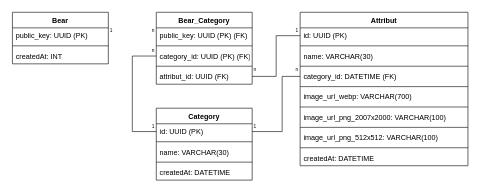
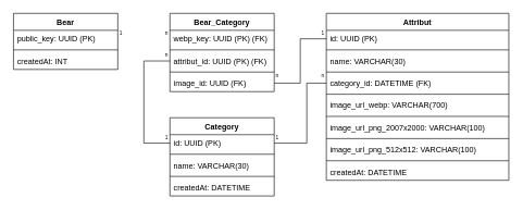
  <mxCell id="0" />
  <mxCell id="1" parent="0" />
  <mxCell id="2" value="Bear" style="swimlane;fontStyle=1;align=center;verticalAlign=top;childLayout=stackLayout;horizontal=1;startSize=26;horizontalStack=0;resizeParent=1;resizeParentMax=0;resizeLast=0;collapsible=1;marginBottom=0;" parent="1" vertex="1"><mxGeometry x="20" y="20" width="160" height="86" as="geometry" /></mxCell>
  <mxCell id="3" value="public_key: UUID (PK)" style="text;strokeColor=none;fillColor=none;align=left;verticalAlign=top;spacingLeft=4;spacingRight=4;overflow=hidden;rotatable=0;points=[[0,0.5],[1,0.5]];portConstraint=eastwest;" parent="2" vertex="1"><mxGeometry y="26" width="160" height="26" as="geometry" /></mxCell>
  <mxCell id="4" value="" style="line;strokeWidth=1;fillColor=none;align=left;verticalAlign=middle;spacingTop=-1;spacingLeft=3;spacingRight=3;rotatable=0;labelPosition=right;points=[];portConstraint=eastwest;strokeColor=inherit;" parent="2" vertex="1"><mxGeometry y="52" width="160" height="8" as="geometry" /></mxCell>
  <mxCell id="5" value="createdAt: INT" style="text;strokeColor=none;fillColor=none;align=left;verticalAlign=top;spacingLeft=4;spacingRight=4;overflow=hidden;rotatable=0;points=[[0,0.5],[1,0.5]];portConstraint=eastwest;" parent="2" vertex="1"><mxGeometry y="60" width="160" height="26" as="geometry" /></mxCell>
  <mxCell id="6" value="Attribut" style="swimlane;fontStyle=1;align=center;verticalAlign=top;childLayout=stackLayout;horizontal=1;startSize=26;horizontalStack=0;resizeParent=1;resizeParentMax=0;resizeLast=0;collapsible=1;marginBottom=0;" parent="1" vertex="1"><mxGeometry x="500" y="20" width="280" height="256" as="geometry" /></mxCell>
  <mxCell id="7" value="id: UUID (PK)" style="text;strokeColor=none;fillColor=none;align=left;verticalAlign=top;spacingLeft=4;spacingRight=4;overflow=hidden;rotatable=0;points=[[0,0.5],[1,0.5]];portConstraint=eastwest;" parent="6" vertex="1"><mxGeometry y="26" width="280" height="26" as="geometry" /></mxCell>
  <mxCell id="8" value="" style="line;strokeWidth=1;fillColor=none;align=left;verticalAlign=middle;spacingTop=-1;spacingLeft=3;spacingRight=3;rotatable=0;labelPosition=right;points=[];portConstraint=eastwest;strokeColor=inherit;" parent="6" vertex="1"><mxGeometry y="52" width="280" height="8" as="geometry" /></mxCell>
  <mxCell id="9" value="name: VARCHAR(30)" style="text;strokeColor=none;fillColor=none;align=left;verticalAlign=top;spacingLeft=4;spacingRight=4;overflow=hidden;rotatable=0;points=[[0,0.5],[1,0.5]];portConstraint=eastwest;" parent="6" vertex="1"><mxGeometry y="60" width="280" height="26" as="geometry" /></mxCell>
  <mxCell id="10" value="" style="line;strokeWidth=1;fillColor=none;align=left;verticalAlign=middle;spacingTop=-1;spacingLeft=3;spacingRight=3;rotatable=0;labelPosition=right;points=[];portConstraint=eastwest;strokeColor=inherit;" parent="6" vertex="1"><mxGeometry y="86" width="280" height="8" as="geometry" /></mxCell>
  <mxCell id="11" value="category_id: DATETIME (FK)" style="text;strokeColor=none;fillColor=none;align=left;verticalAlign=top;spacingLeft=4;spacingRight=4;overflow=hidden;rotatable=0;points=[[0,0.5],[1,0.5]];portConstraint=eastwest;" parent="6" vertex="1"><mxGeometry y="94" width="280" height="26" as="geometry" /></mxCell>
  <mxCell id="12" value="" style="line;strokeWidth=1;fillColor=none;align=left;verticalAlign=middle;spacingTop=-1;spacingLeft=3;spacingRight=3;rotatable=0;labelPosition=right;points=[];portConstraint=eastwest;strokeColor=inherit;" parent="6" vertex="1"><mxGeometry y="120" width="280" height="8" as="geometry" /></mxCell>
  <mxCell id="13" value="image_url_webp: VARCHAR(700)" style="text;strokeColor=none;fillColor=none;align=left;verticalAlign=top;spacingLeft=4;spacingRight=4;overflow=hidden;rotatable=0;points=[[0,0.5],[1,0.5]];portConstraint=eastwest;" parent="6" vertex="1"><mxGeometry y="128" width="280" height="26" as="geometry" /></mxCell>
  <mxCell id="14" value="" style="line;strokeWidth=1;fillColor=none;align=left;verticalAlign=middle;spacingTop=-1;spacingLeft=3;spacingRight=3;rotatable=0;labelPosition=right;points=[];portConstraint=eastwest;strokeColor=inherit;" parent="6" vertex="1"><mxGeometry y="154" width="280" height="8" as="geometry" /></mxCell>
  <mxCell id="15" value="image_url_png_2007x2000: VARCHAR(100)" style="text;strokeColor=none;fillColor=none;align=left;verticalAlign=top;spacingLeft=4;spacingRight=4;overflow=hidden;rotatable=0;points=[[0,0.5],[1,0.5]];portConstraint=eastwest;" parent="6" vertex="1"><mxGeometry y="162" width="280" height="26" as="geometry" /></mxCell>
  <mxCell id="16" value="" style="line;strokeWidth=1;fillColor=none;align=left;verticalAlign=middle;spacingTop=-1;spacingLeft=3;spacingRight=3;rotatable=0;labelPosition=right;points=[];portConstraint=eastwest;strokeColor=inherit;" parent="6" vertex="1"><mxGeometry y="188" width="280" height="8" as="geometry" /></mxCell>
  <mxCell id="17" value="image_url_png_512x512: VARCHAR(100)" style="text;strokeColor=none;fillColor=none;align=left;verticalAlign=top;spacingLeft=4;spacingRight=4;overflow=hidden;rotatable=0;points=[[0,0.5],[1,0.5]];portConstraint=eastwest;" parent="6" vertex="1"><mxGeometry y="196" width="280" height="26" as="geometry" /></mxCell>
  <mxCell id="18" value="" style="line;strokeWidth=1;fillColor=none;align=left;verticalAlign=middle;spacingTop=-1;spacingLeft=3;spacingRight=3;rotatable=0;labelPosition=right;points=[];portConstraint=eastwest;strokeColor=inherit;" parent="6" vertex="1"><mxGeometry y="222" width="280" height="8" as="geometry" /></mxCell>
  <mxCell id="19" value="createdAt: DATETIME" style="text;strokeColor=none;fillColor=none;align=left;verticalAlign=top;spacingLeft=4;spacingRight=4;overflow=hidden;rotatable=0;points=[[0,0.5],[1,0.5]];portConstraint=eastwest;" parent="6" vertex="1"><mxGeometry y="230" width="280" height="26" as="geometry" /></mxCell>
  <mxCell id="20" value="Category" style="swimlane;fontStyle=1;align=center;verticalAlign=top;childLayout=stackLayout;horizontal=1;startSize=26;horizontalStack=0;resizeParent=1;resizeParentMax=0;resizeLast=0;collapsible=1;marginBottom=0;" parent="1" vertex="1"><mxGeometry x="260" y="180" width="160" height="120" as="geometry" /></mxCell>
  <mxCell id="21" value="id: UUID (PK)" style="text;strokeColor=none;fillColor=none;align=left;verticalAlign=top;spacingLeft=4;spacingRight=4;overflow=hidden;rotatable=0;points=[[0,0.5],[1,0.5]];portConstraint=eastwest;" parent="20" vertex="1"><mxGeometry y="26" width="160" height="26" as="geometry" /></mxCell>
  <mxCell id="22" value="" style="line;strokeWidth=1;fillColor=none;align=left;verticalAlign=middle;spacingTop=-1;spacingLeft=3;spacingRight=3;rotatable=0;labelPosition=right;points=[];portConstraint=eastwest;strokeColor=inherit;" parent="20" vertex="1"><mxGeometry y="52" width="160" height="8" as="geometry" /></mxCell>
  <mxCell id="23" value="name: VARCHAR(30)" style="text;strokeColor=none;fillColor=none;align=left;verticalAlign=top;spacingLeft=4;spacingRight=4;overflow=hidden;rotatable=0;points=[[0,0.5],[1,0.5]];portConstraint=eastwest;" parent="20" vertex="1"><mxGeometry y="60" width="160" height="26" as="geometry" /></mxCell>
  <mxCell id="24" value="" style="line;strokeWidth=1;fillColor=none;align=left;verticalAlign=middle;spacingTop=-1;spacingLeft=3;spacingRight=3;rotatable=0;labelPosition=right;points=[];portConstraint=eastwest;strokeColor=inherit;" parent="20" vertex="1"><mxGeometry y="86" width="160" height="8" as="geometry" /></mxCell>
  <mxCell id="25" value="createdAt: DATETIME" style="text;strokeColor=none;fillColor=none;align=left;verticalAlign=top;spacingLeft=4;spacingRight=4;overflow=hidden;rotatable=0;points=[[0,0.5],[1,0.5]];portConstraint=eastwest;" parent="20" vertex="1"><mxGeometry y="94" width="160" height="26" as="geometry" /></mxCell>
  <mxCell id="26" value="Bear_Category" style="swimlane;fontStyle=1;align=center;verticalAlign=top;childLayout=stackLayout;horizontal=1;startSize=26;horizontalStack=0;resizeParent=1;resizeParentMax=0;resizeLast=0;collapsible=1;marginBottom=0;" parent="1" vertex="1"><mxGeometry x="260" y="20" width="160" height="120" as="geometry" /></mxCell>
- <mxCell id="27" value="public_key: UUID (PK) (FK)" style="text;strokeColor=none;fillColor=none;align=left;verticalAlign=top;spacingLeft=4;spacingRight=4;overflow=hidden;rotatable=0;points=[[0,0.5],[1,0.5]];portConstraint=eastwest;" parent="26" vertex="1"><mxGeometry y="26" width="160" height="26" as="geometry" /></mxCell>
+ <mxCell id="27" value="webp_key: UUID (PK) (FK)" style="text;strokeColor=none;fillColor=none;align=left;verticalAlign=top;spacingLeft=4;spacingRight=4;overflow=hidden;rotatable=0;points=[[0,0.5],[1,0.5]];portConstraint=eastwest;" parent="26" vertex="1"><mxGeometry y="26" width="160" height="26" as="geometry" /></mxCell>
  <mxCell id="28" value="" style="line;strokeWidth=1;fillColor=none;align=left;verticalAlign=middle;spacingTop=-1;spacingLeft=3;spacingRight=3;rotatable=0;labelPosition=right;points=[];portConstraint=eastwest;strokeColor=inherit;" parent="26" vertex="1"><mxGeometry y="52" width="160" height="8" as="geometry" /></mxCell>
- <mxCell id="29" value="category_id: UUID (PK) (FK)" style="text;strokeColor=none;fillColor=none;align=left;verticalAlign=top;spacingLeft=4;spacingRight=4;overflow=hidden;rotatable=0;points=[[0,0.5],[1,0.5]];portConstraint=eastwest;" parent="26" vertex="1"><mxGeometry y="60" width="160" height="26" as="geometry" /></mxCell>
+ <mxCell id="29" value="attribut_id: UUID (PK) (FK)" style="text;strokeColor=none;fillColor=none;align=left;verticalAlign=top;spacingLeft=4;spacingRight=4;overflow=hidden;rotatable=0;points=[[0,0.5],[1,0.5]];portConstraint=eastwest;" parent="26" vertex="1"><mxGeometry y="60" width="160" height="26" as="geometry" /></mxCell>
  <mxCell id="30" value="" style="line;strokeWidth=1;fillColor=none;align=left;verticalAlign=middle;spacingTop=-1;spacingLeft=3;spacingRight=3;rotatable=0;labelPosition=right;points=[];portConstraint=eastwest;strokeColor=inherit;" parent="26" vertex="1"><mxGeometry y="86" width="160" height="8" as="geometry" /></mxCell>
- <mxCell id="31" value="attribut_id: UUID (FK) " style="text;strokeColor=none;fillColor=none;align=left;verticalAlign=top;spacingLeft=4;spacingRight=4;overflow=hidden;rotatable=0;points=[[0,0.5],[1,0.5]];portConstraint=eastwest;" parent="26" vertex="1"><mxGeometry y="94" width="160" height="26" as="geometry" /></mxCell>
+ <mxCell id="31" value="image_id: UUID (FK) " style="text;strokeColor=none;fillColor=none;align=left;verticalAlign=top;spacingLeft=4;spacingRight=4;overflow=hidden;rotatable=0;points=[[0,0.5],[1,0.5]];portConstraint=eastwest;" parent="26" vertex="1"><mxGeometry y="94" width="160" height="26" as="geometry" /></mxCell>
  <mxCell id="32" value="" style="endArrow=none;html=1;rounded=0;exitX=1;exitY=0.5;exitDx=0;exitDy=0;entryX=0;entryY=0.5;entryDx=0;entryDy=0;edgeStyle=orthogonalEdgeStyle;" parent="1" source="31" target="7" edge="1"><mxGeometry width="50" height="50" relative="1" as="geometry"><mxPoint x="410" y="79.66" as="sourcePoint" /><mxPoint x="490" y="79.66" as="targetPoint" /></mxGeometry></mxCell>
  <mxCell id="33" value="" style="endArrow=none;html=1;rounded=0;exitX=0;exitY=0.5;exitDx=0;exitDy=0;entryX=0;entryY=0.5;entryDx=0;entryDy=0;edgeStyle=orthogonalEdgeStyle;" parent="1" source="21" target="29" edge="1"><mxGeometry width="50" height="50" relative="1" as="geometry"><mxPoint x="130" y="222.66" as="sourcePoint" /><mxPoint x="210" y="222.66" as="targetPoint" /><Array as="points"><mxPoint x="220" y="219" /><mxPoint x="220" y="93" /></Array></mxGeometry></mxCell>
  <mxCell id="34" value="" style="endArrow=none;html=1;rounded=0;exitX=1;exitY=0.5;exitDx=0;exitDy=0;entryX=0;entryY=0.5;entryDx=0;entryDy=0;edgeStyle=orthogonalEdgeStyle;" parent="1" source="21" target="11" edge="1"><mxGeometry width="50" height="50" relative="1" as="geometry"><mxPoint x="370" y="393" as="sourcePoint" /><mxPoint x="450" y="325" as="targetPoint" /><Array as="points"><mxPoint x="470" y="219" /><mxPoint x="470" y="127" /></Array></mxGeometry></mxCell>
  <mxCell id="35" value="1" style="text;html=1;strokeColor=none;fillColor=none;align=center;verticalAlign=middle;whiteSpace=wrap;rounded=0;fontSize=8;" parent="1" vertex="1"><mxGeometry x="180" y="40" width="10" height="20" as="geometry" /></mxCell>
  <mxCell id="36" value="n" style="text;html=1;strokeColor=none;fillColor=none;align=center;verticalAlign=middle;whiteSpace=wrap;rounded=0;fontSize=8;" parent="1" vertex="1"><mxGeometry x="250" y="40" width="10" height="20" as="geometry" /></mxCell>
  <mxCell id="37" value="1" style="text;html=1;strokeColor=none;fillColor=none;align=center;verticalAlign=middle;whiteSpace=wrap;rounded=0;fontSize=8;" parent="1" vertex="1"><mxGeometry x="250" y="200" width="10" height="20" as="geometry" /></mxCell>
  <mxCell id="38" value="n" style="text;html=1;strokeColor=none;fillColor=none;align=center;verticalAlign=middle;whiteSpace=wrap;rounded=0;fontSize=8;" parent="1" vertex="1"><mxGeometry x="250" y="73" width="10" height="20" as="geometry" /></mxCell>
  <mxCell id="39" value="1" style="text;html=1;strokeColor=none;fillColor=none;align=center;verticalAlign=middle;whiteSpace=wrap;rounded=0;fontSize=8;" parent="1" vertex="1"><mxGeometry x="490" y="40" width="10" height="20" as="geometry" /></mxCell>
  <mxCell id="40" value="n" style="text;html=1;strokeColor=none;fillColor=none;align=center;verticalAlign=middle;whiteSpace=wrap;rounded=0;fontSize=8;" parent="1" vertex="1"><mxGeometry x="420" y="106" width="10" height="20" as="geometry" /></mxCell>
  <mxCell id="41" value="n" style="text;html=1;strokeColor=none;fillColor=none;align=center;verticalAlign=middle;whiteSpace=wrap;rounded=0;fontSize=8;" parent="1" vertex="1"><mxGeometry x="490" y="106" width="10" height="20" as="geometry" /></mxCell>
  <mxCell id="42" value="1" style="text;html=1;strokeColor=none;fillColor=none;align=center;verticalAlign=middle;whiteSpace=wrap;rounded=0;fontSize=8;" parent="1" vertex="1"><mxGeometry x="420" y="200" width="10" height="20" as="geometry" /></mxCell>
